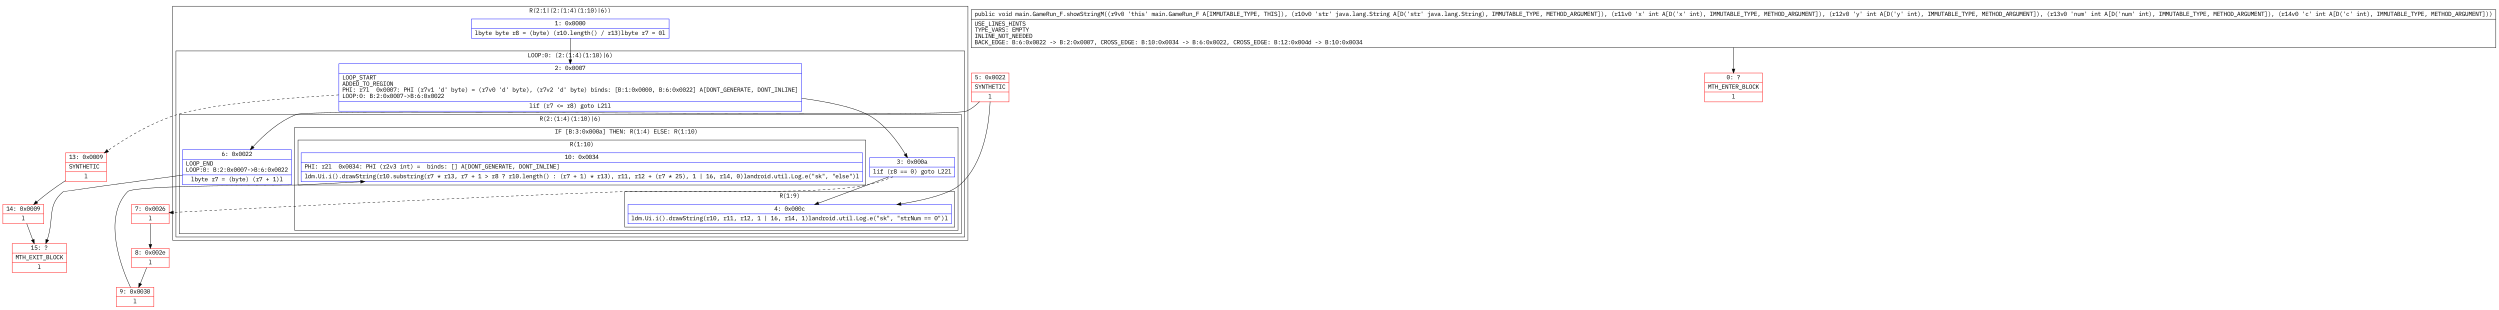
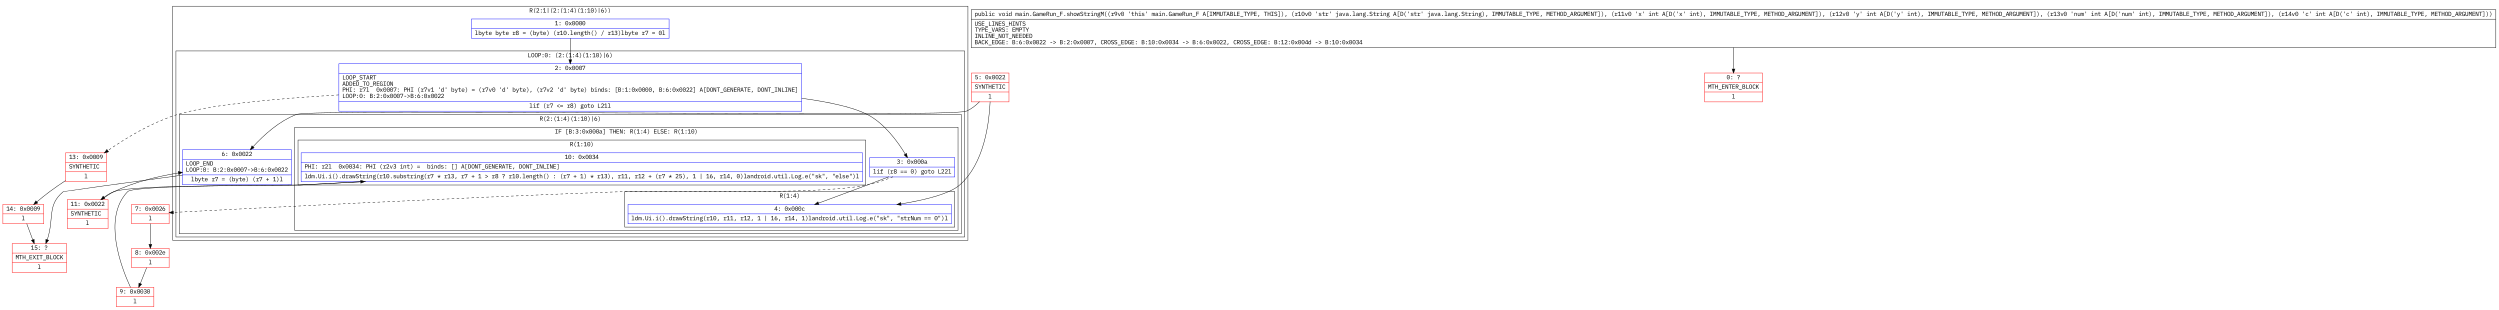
  digraph {
    fontname="IBM Plex Mono"
    node [color=red fontname="IBM Plex Mono" shape=record]
    edge [fontname="IBM Plex Mono"]
    n1 [color=blue label="{4\:\ 0x000c|ldm.Ui.i().drawString(r10, r11, r12, 1 \| 16, r14, 1)landroid.util.Log.e(\"sk\", \"strNum == 0\")l}"]
    n2 [color=blue label="{10\:\ 0x0034|PHI: r2l  0x0034: PHI (r2v3 int) =  binds: [] A[DONT_GENERATE, DONT_INLINE]\l|ldm.Ui.i().drawString(r10.substring(r7 * r13, r7 + 1 \> r8 ? r10.length() : (r7 + 1) * r13), r11, r12 + (r7 * 25), 1 \| 16, r14, 0)landroid.util.Log.e(\"sk\", \"else\")l}"]
    n3 [color=blue label="{3\:\ 0x000a|lif (r8 == 0) goto L22l}"]
    n4 [color=blue label="{6\:\ 0x0022|LOOP_END\lLOOP:0: B:2:0x0007\-\>B:6:0x0022\l|lbyte r7 = (byte) (r7 + 1)l}"]
    n5 [color=blue label="{2\:\ 0x0007|LOOP_START\lADDED_TO_REGION\lPHI: r7l  0x0007: PHI (r7v1 'd' byte) = (r7v0 'd' byte), (r7v2 'd' byte) binds: [B:1:0x0000, B:6:0x0022] A[DONT_GENERATE, DONT_INLINE]\lLOOP:0: B:2:0x0007\-\>B:6:0x0022\l|lif (r7 \<= r8) goto L21l}"]
    n6 [color=blue label="{1\:\ 0x0000|lbyte byte r8 = (byte) (r10.length() \/ r13)lbyte r7 = 0l}"]
+   n7 [label="{11\:\ 0x0022|SYNTHETIC\l|l}"]
    n8 [label="{7\:\ 0x0026|l}"]
    n9 [label="{15\:\ ?|MTH_EXIT_BLOCK\l|l}"]
    n10 [label="{13\:\ 0x0009|SYNTHETIC\l|l}"]
    n11 [label="{14\:\ 0x0009|l}"]
    n12 [label="{8\:\ 0x002e|l}"]
    n13 [label="{5\:\ 0x0022|SYNTHETIC\l|l}"]
    n14 [label="{0\:\ ?|MTH_ENTER_BLOCK\l|l}"]
    n15 [label="{9\:\ 0x0030|l}"]
    n16 [label="{public void main.GameRun_F.showStringM((r9v0 'this' main.GameRun_F A[IMMUTABLE_TYPE, THIS]), (r10v0 'str' java.lang.String A[D('str' java.lang.String), IMMUTABLE_TYPE, METHOD_ARGUMENT]), (r11v0 'x' int A[D('x' int), IMMUTABLE_TYPE, METHOD_ARGUMENT]), (r12v0 'y' int A[D('y' int), IMMUTABLE_TYPE, METHOD_ARGUMENT]), (r13v0 'num' int A[D('num' int), IMMUTABLE_TYPE, METHOD_ARGUMENT]), (r14v0 'c' int A[D('c' int), IMMUTABLE_TYPE, METHOD_ARGUMENT]))  | USE_LINES_HINTS\lTYPE_VARS: EMPTY\lINLINE_NOT_NEEDED\lBACK_EDGE: B:6:0x0022 \-\> B:2:0x0007, CROSS_EDGE: B:10:0x0034 \-\> B:6:0x0022, CROSS_EDGE: B:12:0x004d \-\> B:10:0x0034\l}" color=""]
    subgraph cluster_1 {
      label="R(2:1|(2:(1:4)(1:10)|6))"
      n6
      subgraph cluster_2 {
        label="LOOP:0: (2:(1:4)(1:10)|6)"
        n5
        subgraph cluster_3 {
          label="R(2:(1:4)(1:10)|6)"
          n4
          subgraph cluster_4 {
            label="IF [B:3:0x000a] THEN: R(1:4) ELSE: R(1:10)"
            n3
            subgraph cluster_5 {
-             label="R(1:9)"
+             label="R(1:4)"
              n1
            }
            subgraph cluster_6 {
              label="R(1:10)"
              n2
            }
          }
        }
      }
    }
+   n2 -> n7
    n3 -> n1
    n3 -> n8 [style=dashed]
    n4 -> n9
    n5 -> n3
    n5 -> n10 [style=dashed]
    n6 -> n5
+   n7 -> n4
    n8 -> n12
    n10 -> n11
    n11 -> n9
    n12 -> n15
    n13 -> n1
    n13 -> n4
    n15 -> n2
    n16 -> n14
  }
